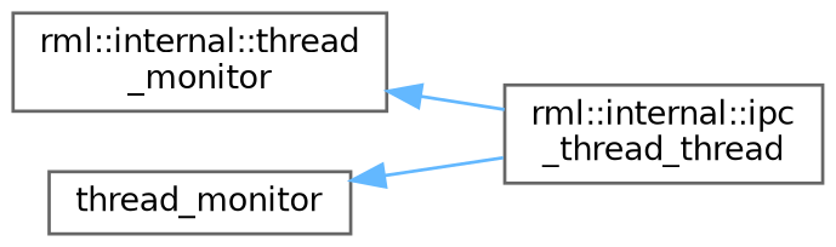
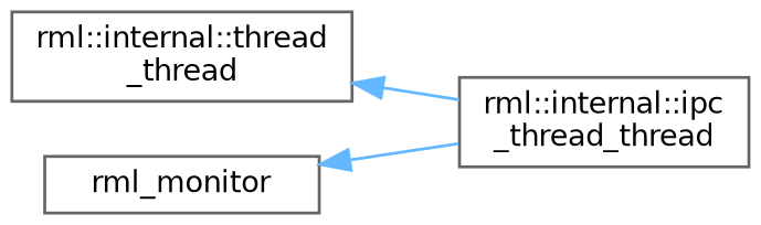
  digraph {
    rankdir=LR
    node [color=grey40 fillcolor=white fontname=Helvetica fontsize=10 shape=box style=filled]
    edge [color=steelblue1 dir=back fontname=Helvetica fontsize=10 labelfontname=Helvetica labelfontsize=10 style=solid]
-   n1 [height=0.2 label="rml::internal::thread\l_monitor" width=0.4]
+   n1 [height=0.2 label="rml::internal::thread\l_thread" width=0.4]
    n2 [height=0.2 label="rml::internal::ipc\l_thread_thread" width=0.4]
-   n3 [height=0.2 label=thread_monitor width=0.4]
+   n3 [height=0.2 label=rml_monitor width=0.4]
    n1 -> n2
    n3 -> n2
  }
